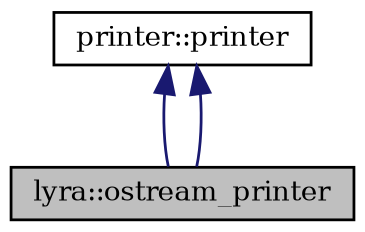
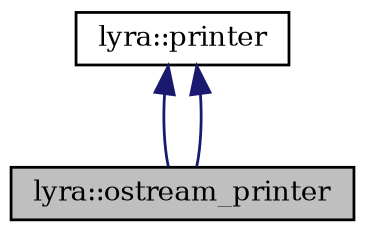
  digraph {
    fontname="DejaVu Serif"
    node [color=black fontname="DejaVu Serif" fontsize=10 shape=record style=filled]
    edge [color=midnightblue dir=back fontname="DejaVu Serif" fontsize=10 labelfontname=Helvetica labelfontsize=10 style=solid]
    n1 [fillcolor=grey75 fontcolor=black height=0.2 label="lyra::ostream_printer" width=0.4]
-   n2 [fillcolor=white height=0.2 label="printer::printer" width=0.4]
+   n2 [fillcolor=white height=0.2 label="lyra::printer" width=0.4]
    n2 -> n1
    n2 -> n1
  }
